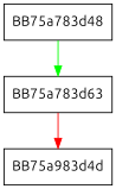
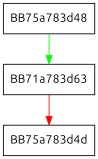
  digraph {
    fontname=Ubuntu
    splines=ortho
    node [fontname=Ubuntu shape=box]
    edge [fontname=Ubuntu]
    BB75a783d48
-   BB75a783d63
-   BB75a783d4d [label=BB75a983d4d]
+   BB75a783d63 [label=BB71a783d63]
+   BB75a783d4d
    BB75a783d48 -> BB75a783d63 [color=green]
    BB75a783d63 -> BB75a783d4d [color=red]
  }
